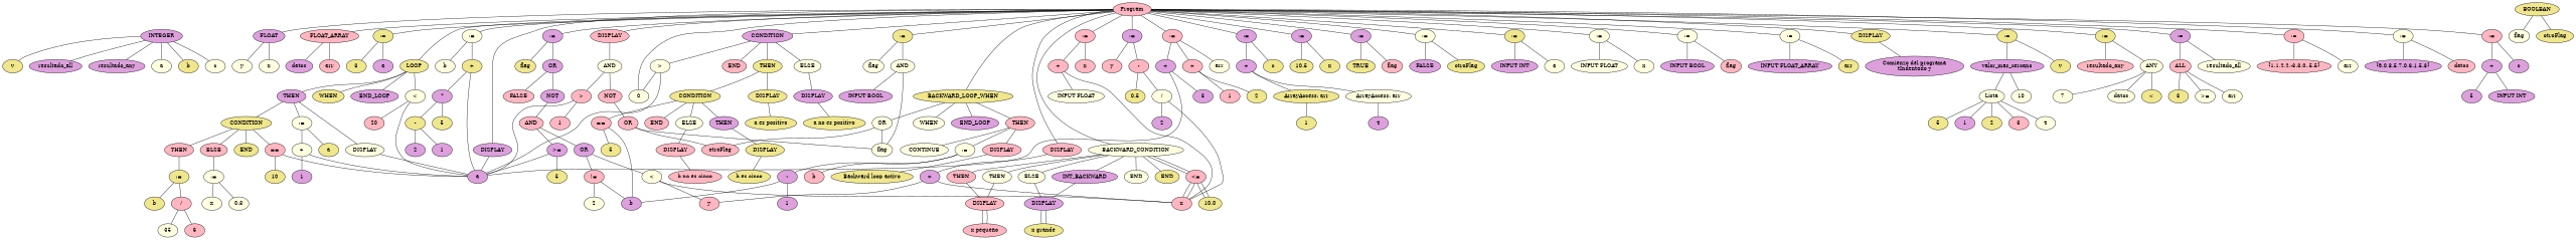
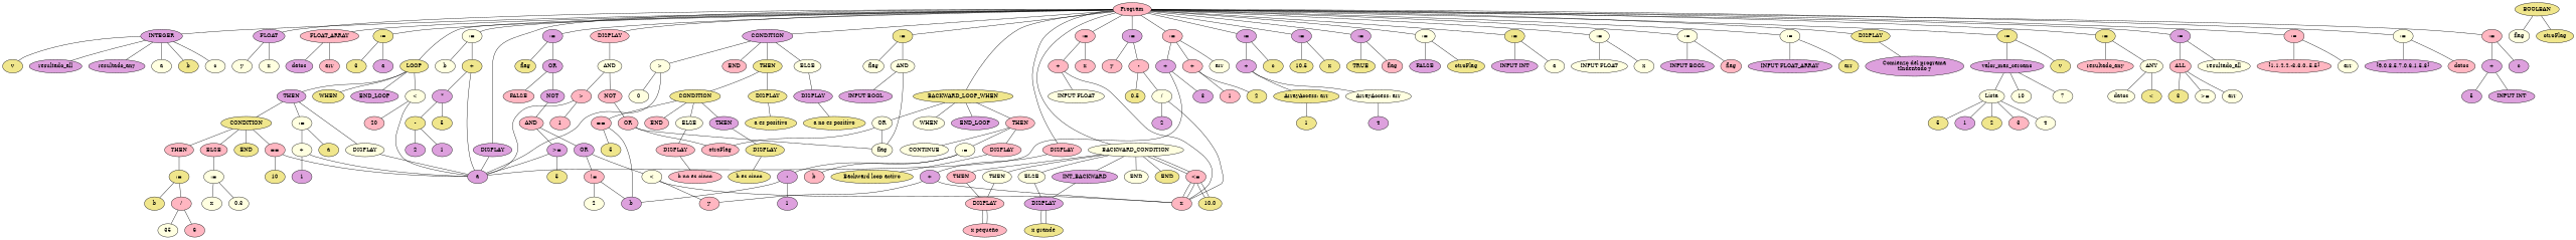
  graph {
    node [fillcolor=lightyellow style=filled]
    n1 [fillcolor=lightpink label=Program]
    n2 [fillcolor=plum label=INTEGER]
    n3 [fillcolor=plum label=FLOAT]
    n4 [fillcolor=lightpink label=FLOAT_ARRAY]
    n5 [fillcolor=khaki label=":="]
    n6 [label=":="]
    n7 [fillcolor=plum label=":="]
    n8 [fillcolor=plum label=":="]
    n9 [fillcolor=plum label=":="]
    n10 [fillcolor=plum label=":="]
    n11 [label=":="]
    n12 [fillcolor=khaki label=":="]
    n13 [label=":="]
    n14 [label=":="]
    n15 [label=":="]
    n16 [fillcolor=khaki label=DISPLAY]
    n17 [fillcolor=plum label=DISPLAY]
    n18 [fillcolor=lightpink label=DISPLAY]
    n19 [fillcolor=khaki label=":="]
    n20 [fillcolor=plum label=":="]
    n21 [fillcolor=khaki label=":="]
    n22 [fillcolor=plum label=CONDITION]
    n23 [label=BACKWARD_CONDITION]
    n24 [fillcolor=khaki label=LOOP]
    n25 [fillcolor=khaki label=BACKWARD_LOOP_WHEN]
    n26 [fillcolor=plum label=":="]
    n27 [fillcolor=lightpink label=":="]
    n28 [label=":="]
    n29 [fillcolor=lightpink label=":="]
    n30 [fillcolor=lightpink label=DISPLAY]
    n31 [fillcolor=lightpink label=":="]
    n32 [fillcolor=lightpink label=":="]
    n33 [fillcolor=khaki label=":="]
    n34 [label=a]
    n35 [fillcolor=khaki label=b]
    n36 [label=c]
    n37 [fillcolor=khaki label=v]
    n38 [fillcolor=plum label=resultado_all]
    n39 [fillcolor=plum label=resultado_any]
    n40 [label=x]
    n41 [label=y]
    n42 [fillcolor=khaki label=BOOLEAN]
    n43 [label=flag]
    n44 [fillcolor=khaki label=otroFlag]
    n45 [fillcolor=lightpink label=arr]
    n46 [fillcolor=plum label=datos]
    n47 [fillcolor=plum label=a]
    n48 [fillcolor=khaki label=3]
    n49 [label=b]
    n50 [fillcolor=khaki label="+"]
    n51 [fillcolor=khaki label=c]
    n52 [fillcolor=plum label="+"]
    n53 [fillcolor=khaki label=x]
    n54 [fillcolor=khaki label=10.5]
    n55 [fillcolor=lightpink label=y]
    n56 [fillcolor=lightpink label="-"]
    n57 [fillcolor=lightpink label=flag]
    n58 [fillcolor=khaki label=TRUE]
    n59 [fillcolor=khaki label=otroFlag]
    n60 [fillcolor=plum label=FALSE]
    n61 [label=a]
    n62 [fillcolor=plum label="INPUT INT"]
    n63 [label=x]
    n64 [label="INPUT FLOAT"]
    n65 [fillcolor=lightpink label=flag]
    n66 [fillcolor=plum label="INPUT BOOL"]
    n67 [fillcolor=khaki label=arr]
    n68 [fillcolor=plum label="INPUT FLOAT_ARRAY"]
    n69 [fillcolor=plum label="Comienzo del programa\n\tIndentado y"]
    n70 [fillcolor=plum label=a]
    n71 [fillcolor=plum label="+"]
    n72 [fillcolor=khaki label=v]
    n73 [fillcolor=plum label=valor_mas_cercano]
    n74 [label=resultado_all]
    n75 [fillcolor=lightpink label=ALL]
    n76 [fillcolor=lightpink label=resultado_any]
    n77 [label=ANY]
    n78 [label=">"]
    n79 [fillcolor=khaki label=THEN]
    n80 [label=ELSE]
    n81 [fillcolor=lightpink label=END]
    n82 [fillcolor=lightpink label="<="]
    n83 [fillcolor=lightpink label=THEN]
    n84 [label=ELSE]
    n85 [label=END]
    n86 [label=THEN]
    n87 [fillcolor=plum label=INT_BACKWARD]
    n88 [fillcolor=khaki label=END]
    n89 [label="<"]
    n90 [fillcolor=khaki label=WHEN]
    n91 [fillcolor=plum label=THEN]
    n92 [fillcolor=plum label=END_LOOP]
    n93 [label=OR]
    n94 [label=WHEN]
    n95 [fillcolor=lightpink label=THEN]
    n96 [fillcolor=plum label=END_LOOP]
    n97 [fillcolor=khaki label=flag]
    n98 [fillcolor=plum label=OR]
    n99 [label=arr]
    n100 [fillcolor=lightpink label="[1.1,2.2,-3.3,0.,5.5]"]
    n101 [fillcolor=lightpink label=datos]
    n102 [fillcolor=plum label="[9.0,8.5,7.0,6.1,5.3]"]
    n103 [label=arr]
    n104 [fillcolor=lightpink label="+"]
    n105 [fillcolor=plum label="+"]
    n106 [label=AND]
    n107 [fillcolor=plum label=c]
    n108 [fillcolor=plum label="+"]
    n109 [fillcolor=lightpink label=x]
    n110 [fillcolor=lightpink label="+"]
    n111 [label=flag]
    n112 [label=AND]
    n113 [fillcolor=plum label="*"]
    n114 [fillcolor=khaki label=5]
    n115 [fillcolor=khaki label="-"]
    n116 [fillcolor=plum label=2]
    n117 [fillcolor=plum label=1]
    n118 [label="ArrayAccess: arr"]
    n119 [fillcolor=khaki label="ArrayAccess: arr"]
    n120 [fillcolor=plum label=4]
    n121 [fillcolor=khaki label=1]
    n122 [label="/"]
    n123 [fillcolor=khaki label=0.5]
    n124 [fillcolor=lightpink label=x]
    n125 [fillcolor=plum label=2]
    n126 [fillcolor=lightpink label=y]
    n127 [label=10]
    n128 [label=Lista]
    n129 [fillcolor=plum label=1]
    n130 [fillcolor=khaki label=2]
    n131 [fillcolor=lightpink label=3]
    n132 [label=4]
    n133 [fillcolor=khaki label=5]
    n134 [fillcolor=khaki label=3]
    n135 [label=">="]
    n136 [label=arr]
    n137 [label=7]
    n138 [fillcolor=khaki label="<"]
    n139 [label=datos]
    n140 [label=0]
    n141 [fillcolor=khaki label=DISPLAY]
    n142 [fillcolor=khaki label=CONDITION]
    n143 [fillcolor=plum label=DISPLAY]
    n144 [fillcolor=khaki label="a es positivo"]
    n145 [fillcolor=lightpink label="=="]
    n146 [fillcolor=plum label=THEN]
    n147 [label=ELSE]
    n148 [fillcolor=lightpink label=END]
    n149 [fillcolor=plum label=b]
    n150 [fillcolor=khaki label=5]
    n151 [fillcolor=khaki label=DISPLAY]
    n152 [fillcolor=lightpink label=DISPLAY]
    n153 [fillcolor=khaki label="b es cinco"]
    n154 [fillcolor=lightpink label="b no es cinco"]
    n155 [fillcolor=khaki label="a no es positivo"]
    n156 [fillcolor=khaki label=10.0]
    n157 [fillcolor=lightpink label=DISPLAY]
    n158 [fillcolor=plum label=DISPLAY]
    n159 [fillcolor=lightpink label="x pequeño"]
    n160 [fillcolor=khaki label="x grande"]
    n161 [fillcolor=lightpink label=20]
    n162 [label=":="]
    n163 [label=DISPLAY]
    n164 [fillcolor=khaki label=CONDITION]
    n165 [fillcolor=khaki label=a]
    n166 [label="+"]
    n167 [fillcolor=lightpink label="=="]
    n168 [fillcolor=lightpink label=THEN]
    n169 [fillcolor=lightpink label=ELSE]
    n170 [fillcolor=khaki label=END]
    n171 [fillcolor=plum label=1]
    n172 [fillcolor=khaki label=10]
    n173 [fillcolor=khaki label=":="]
    n174 [label=":="]
    n175 [fillcolor=khaki label=b]
    n176 [fillcolor=lightpink label="/"]
    n177 [label=35]
    n178 [fillcolor=lightpink label=6]
    n179 [label=x]
    n180 [label=0.3]
    n181 [label=flag]
    n182 [fillcolor=lightpink label=otroFlag]
    n183 [fillcolor=lightpink label=DISPLAY]
    n184 [label=":="]
    n185 [label=CONTINUE]
    n186 [fillcolor=khaki label="Backward loop activo"]
    n187 [fillcolor=lightpink label=b]
    n188 [fillcolor=plum label="-"]
    n189 [fillcolor=plum label=1]
    n190 [fillcolor=plum label=NOT]
    n191 [fillcolor=lightpink label=FALSE]
    n192 [fillcolor=lightpink label=AND]
    n193 [fillcolor=plum label=">="]
    n194 [fillcolor=plum label=OR]
    n195 [fillcolor=khaki label=5]
    n196 [fillcolor=lightpink label="!="]
    n197 [label="<"]
    n198 [label=2]
    n199 [fillcolor=khaki label=2]
    n200 [fillcolor=lightpink label=1]
    n201 [fillcolor=plum label=3]
    n202 [fillcolor=lightpink label=">"]
    n203 [fillcolor=lightpink label=NOT]
    n204 [fillcolor=lightpink label=1]
    n205 [fillcolor=lightpink label=OR]
    n206 [fillcolor=plum label="INPUT INT"]
    n207 [fillcolor=plum label=5]
    n208 [label="INPUT FLOAT"]
    n209 [fillcolor=plum label="INPUT BOOL"]
-   n1 -- n140
+   n1 -- n2
    n1 -- n3
    n1 -- n4
    n1 -- n5
    n1 -- n6
    n1 -- n7
    n1 -- n8
    n1 -- n9
    n1 -- n10
    n1 -- n11
    n1 -- n12
    n1 -- n13
    n1 -- n14
    n1 -- n15
    n1 -- n16
    n1 -- n17
    n1 -- n18
    n1 -- n19
    n1 -- n20
    n1 -- n21
    n1 -- n22
    n1 -- n23
    n1 -- n24
    n1 -- n25
    n1 -- n26
    n1 -- n27
    n1 -- n28
    n1 -- n29
    n1 -- n30
    n1 -- n31
    n1 -- n32
    n1 -- n33
    n2 -- n34
    n2 -- n35
    n2 -- n36
    n2 -- n37
    n2 -- n38
    n2 -- n39
    n3 -- n40
    n3 -- n41
    n4 -- n45
    n4 -- n46
    n5 -- n47
    n5 -- n48
    n6 -- n49
    n6 -- n50
    n7 -- n51
    n7 -- n52
    n8 -- n53
    n8 -- n54
    n9 -- n55
    n9 -- n56
    n10 -- n57
    n10 -- n58
    n11 -- n59
    n11 -- n60
    n12 -- n61
    n12 -- n62
    n13 -- n63
    n13 -- n64
    n14 -- n65
    n14 -- n66
    n15 -- n67
    n15 -- n68
    n16 -- n69
    n17 -- n70
    n18 -- n71
    n19 -- n72
    n19 -- n73
    n20 -- n74
    n20 -- n75
    n21 -- n76
    n21 -- n77
    n22 -- n78
    n22 -- n79
    n22 -- n80
    n22 -- n81
    n23 -- n82
    n23 -- n82
    n23 -- n83
    n23 -- n84
    n23 -- n85
    n23 -- n86
    n23 -- n87
    n23 -- n88
    n24 -- n89
    n24 -- n90
    n24 -- n91
    n24 -- n92
    n25 -- n93
    n25 -- n94
    n25 -- n95
    n25 -- n96
    n26 -- n97
    n26 -- n98
    n27 -- n99
    n27 -- n100
    n28 -- n101
    n28 -- n102
    n29 -- n103
    n29 -- n104
    n29 -- n105
    n30 -- n106
    n31 -- n107
    n31 -- n108
    n32 -- n109
    n32 -- n110
    n33 -- n111
    n33 -- n112
    n42 -- n43
    n42 -- n44
    n50 -- n70
    n50 -- n113
    n52 -- n118
    n52 -- n119
    n56 -- n122
    n56 -- n123
    n71 -- n124
    n71 -- n126
    n73 -- n127
    n73 -- n128
    n75 -- n134
    n75 -- n135
    n75 -- n136
-   n77 -- n137
+   n73 -- n137
    n77 -- n138
    n77 -- n139
    n78 -- n70
    n78 -- n140
    n79 -- n141
    n79 -- n142
    n80 -- n143
    n82 -- n124
    n82 -- n124
    n82 -- n156
    n82 -- n156
    n83 -- n157
    n84 -- n158
    n86 -- n157
    n87 -- n158
    n89 -- n70
    n89 -- n161
    n91 -- n162
    n91 -- n163
    n91 -- n164
    n93 -- n181
    n93 -- n182
    n95 -- n183
    n95 -- n184
    n95 -- n185
    n98 -- n190
    n98 -- n191
    n104 -- n199
    n104 -- n200
    n105 -- n70
    n105 -- n201
    n106 -- n202
    n106 -- n203
    n108 -- n206
    n108 -- n207
    n110 -- n124
    n110 -- n208
    n112 -- n181
    n112 -- n209
    n113 -- n114
    n113 -- n115
    n115 -- n116
    n115 -- n117
    n118 -- n120
    n119 -- n121
    n122 -- n124
    n122 -- n125
    n128 -- n129
    n128 -- n130
    n128 -- n131
    n128 -- n132
    n128 -- n133
    n141 -- n144
    n142 -- n145
    n142 -- n146
    n142 -- n147
    n142 -- n148
    n143 -- n155
    n145 -- n149
    n145 -- n150
    n146 -- n151
    n147 -- n152
    n151 -- n153
    n152 -- n154
    n157 -- n159
    n157 -- n159
    n158 -- n160
    n158 -- n160
    n162 -- n165
    n162 -- n166
    n163 -- n70
    n164 -- n167
    n164 -- n168
    n164 -- n169
    n164 -- n170
    n166 -- n70
    n166 -- n171
    n167 -- n70
    n167 -- n172
    n168 -- n173
    n169 -- n174
    n173 -- n175
    n173 -- n176
    n174 -- n179
    n174 -- n180
    n176 -- n177
    n176 -- n178
    n183 -- n186
    n184 -- n187
    n184 -- n188
    n188 -- n149
    n188 -- n189
    n190 -- n192
    n192 -- n193
    n192 -- n194
    n193 -- n70
    n193 -- n195
    n194 -- n196
    n194 -- n197
    n196 -- n149
    n196 -- n198
    n197 -- n124
    n197 -- n126
    n202 -- n70
    n202 -- n204
    n203 -- n205
    n205 -- n181
    n205 -- n182
  }
